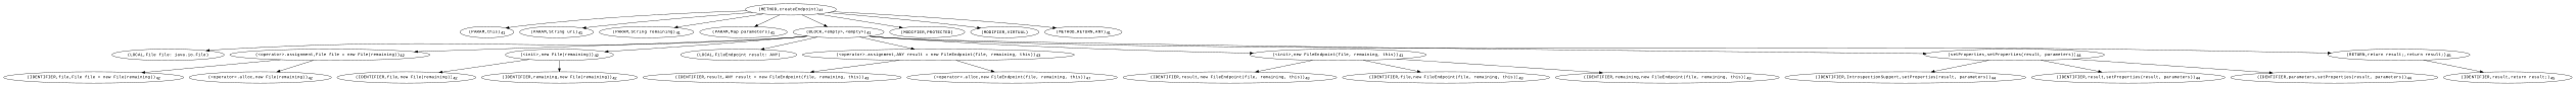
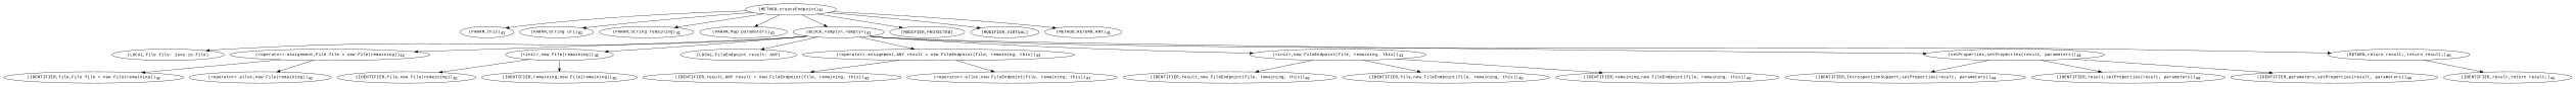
  digraph {
    fontname="Liberation Mono"
    node [fontname="Liberation Mono"]
    edge [fontname="Liberation Mono"]
    n1 [label=<(METHOD,createEndpoint)<SUB>41</SUB>>]
    n2 [label=<(PARAM,this)<SUB>41</SUB>>]
-   n3 [label=<(PARAM,String uri)<SUB>41</SUB>>]
+   n3 [label=<(PARAM,String uri)<SUB>81</SUB>>]
    n4 [label=<(PARAM,String remaining)<SUB>41</SUB>>]
    n5 [label=<(PARAM,Map parameters)<SUB>41</SUB>>]
    n6 [label=<(BLOCK,&lt;empty&gt;,&lt;empty&gt;)<SUB>41</SUB>>]
    n7 [label=<(MODIFIER,PROTECTED)>]
    n8 [label=<(MODIFIER,VIRTUAL)>]
    n9 [label=<(METHOD_RETURN,ANY)<SUB>41</SUB>>]
    n10 [label=<(LOCAL,File file: java.io.File)>]
    n11 [label=<(&lt;operator&gt;.assignment,File file = new File(remaining))<SUB>42</SUB>>]
    n12 [label=<(&lt;init&gt;,new File(remaining))<SUB>42</SUB>>]
    n13 [label=<(LOCAL,FileEndpoint result: ANY)>]
    n14 [label=<(&lt;operator&gt;.assignment,ANY result = new FileEndpoint(file, remaining, this))<SUB>43</SUB>>]
    n15 [label=<(&lt;init&gt;,new FileEndpoint(file, remaining, this))<SUB>41</SUB>>]
    n16 [label=<(setProperties,setProperties(result, parameters))<SUB>44</SUB>>]
    n17 [label=<(RETURN,return result;,return result;)<SUB>45</SUB>>]
    n18 [label=<(IDENTIFIER,file,File file = new File(remaining))<SUB>42</SUB>>]
    n19 [label=<(&lt;operator&gt;.alloc,new File(remaining))<SUB>42</SUB>>]
    n20 [label=<(IDENTIFIER,file,new File(remaining))<SUB>42</SUB>>]
    n21 [label=<(IDENTIFIER,remaining,new File(remaining))<SUB>42</SUB>>]
    n22 [label=<(IDENTIFIER,result,ANY result = new FileEndpoint(file, remaining, this))<SUB>43</SUB>>]
    n23 [label=<(&lt;operator&gt;.alloc,new FileEndpoint(file, remaining, this))<SUB>47</SUB>>]
    n24 [label=<(IDENTIFIER,result,new FileEndpoint(file, remaining, this))<SUB>43</SUB>>]
    n25 [label=<(IDENTIFIER,file,new FileEndpoint(file, remaining, this))<SUB>43</SUB>>]
    n26 [label=<(IDENTIFIER,remaining,new FileEndpoint(file, remaining, this))<SUB>43</SUB>>]
    n27 [label=<(IDENTIFIER,IntrospectionSupport,setProperties(result, parameters))<SUB>44</SUB>>]
    n28 [label=<(IDENTIFIER,result,setProperties(result, parameters))<SUB>44</SUB>>]
    n29 [label=<(IDENTIFIER,parameters,setProperties(result, parameters))<SUB>44</SUB>>]
    n30 [label=<(IDENTIFIER,result,return result;)<SUB>45</SUB>>]
    n1 -> n2
    n1 -> n3
    n1 -> n4
    n1 -> n5
    n1 -> n6
    n1 -> n7
    n1 -> n8
    n1 -> n9
    n6 -> n10
    n6 -> n11
    n6 -> n12
    n6 -> n13
    n6 -> n14
    n6 -> n15
    n6 -> n16
    n6 -> n17
    n11 -> n18
    n11 -> n19
    n12 -> n20
    n12 -> n21
    n14 -> n22
    n14 -> n23
    n15 -> n24
    n15 -> n25
    n15 -> n26
    n16 -> n27
    n16 -> n28
    n16 -> n29
    n17 -> n30
  }
